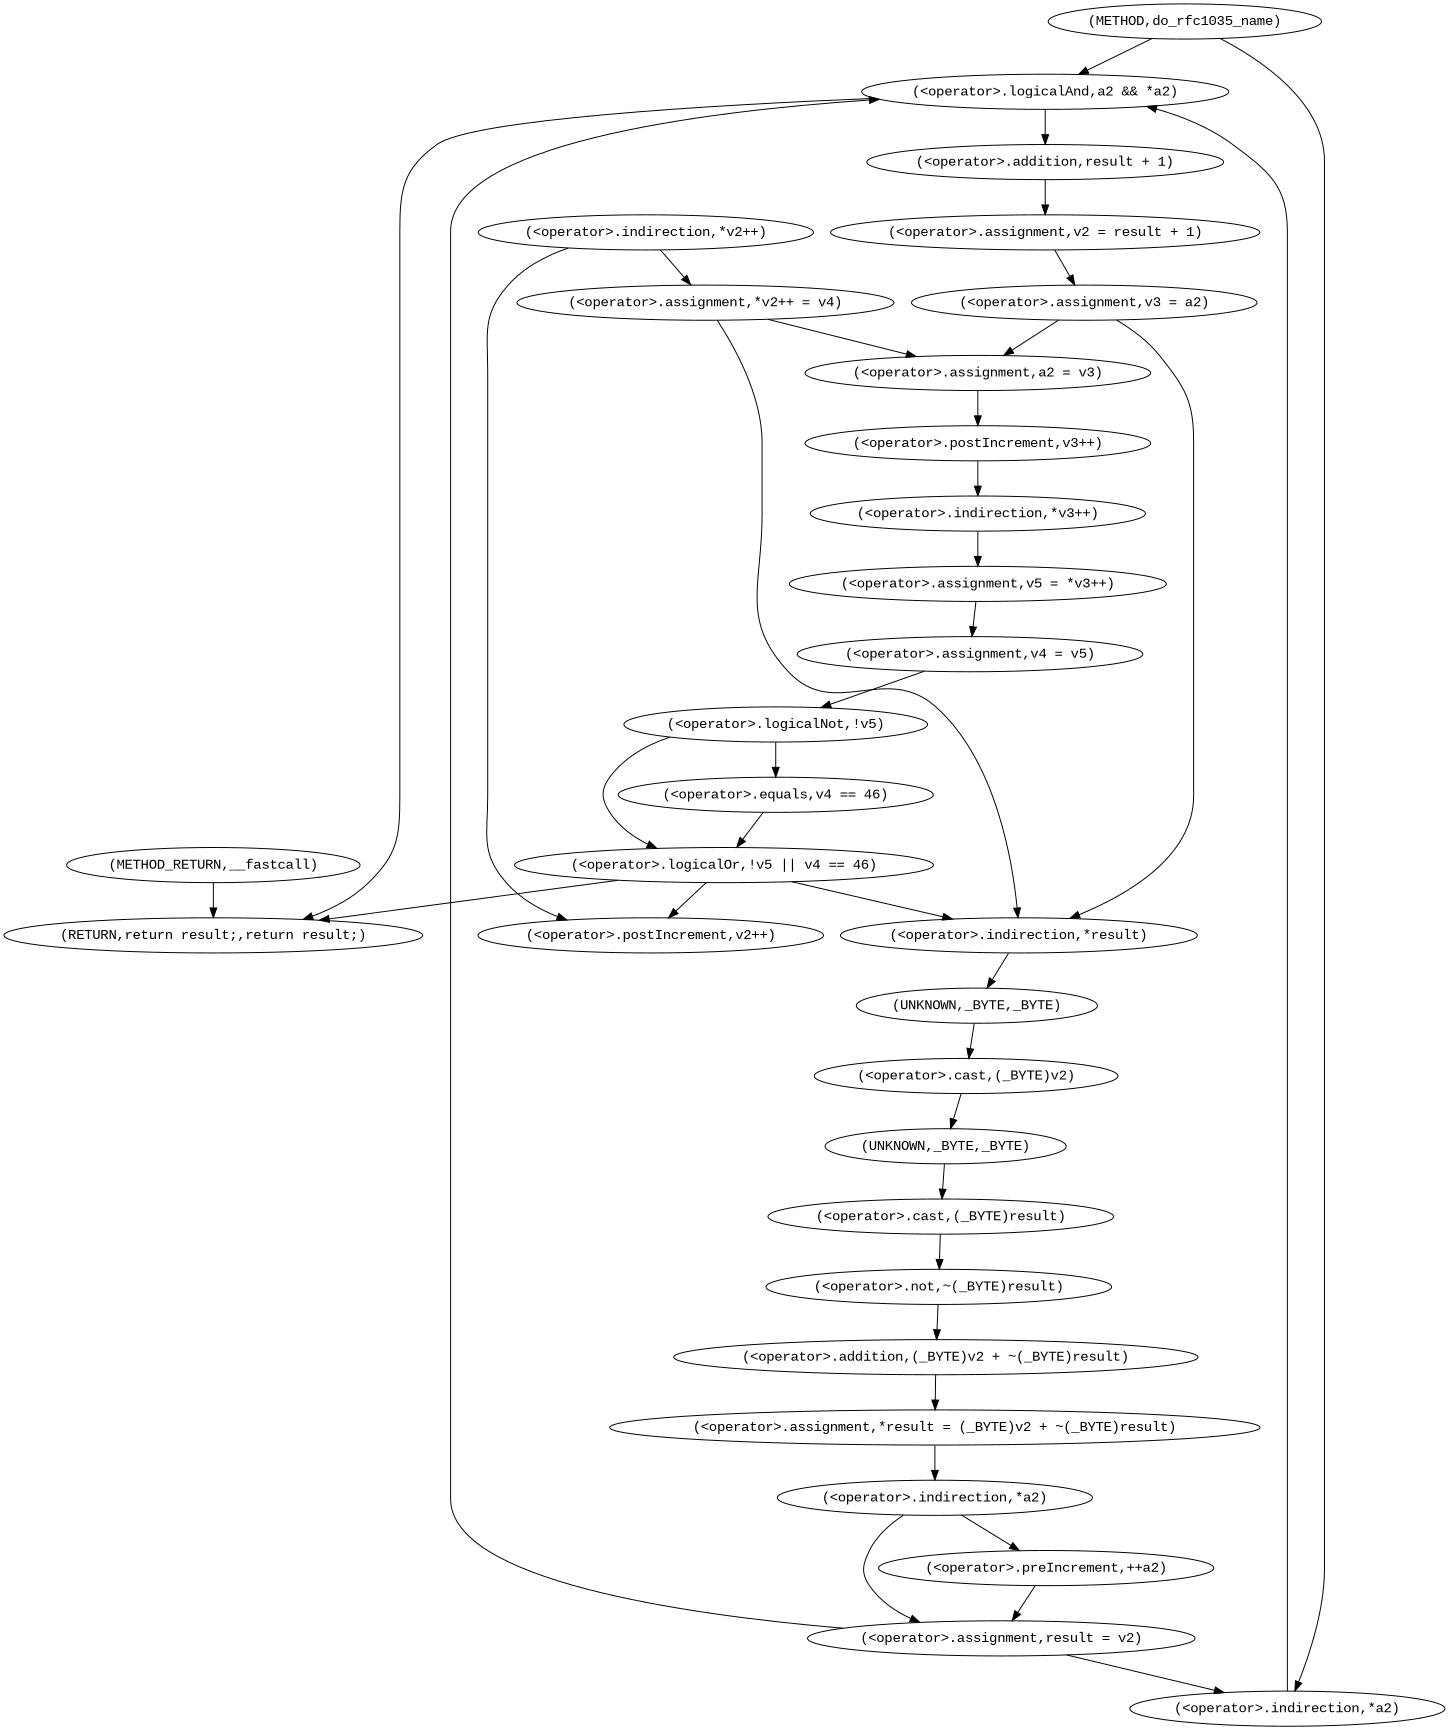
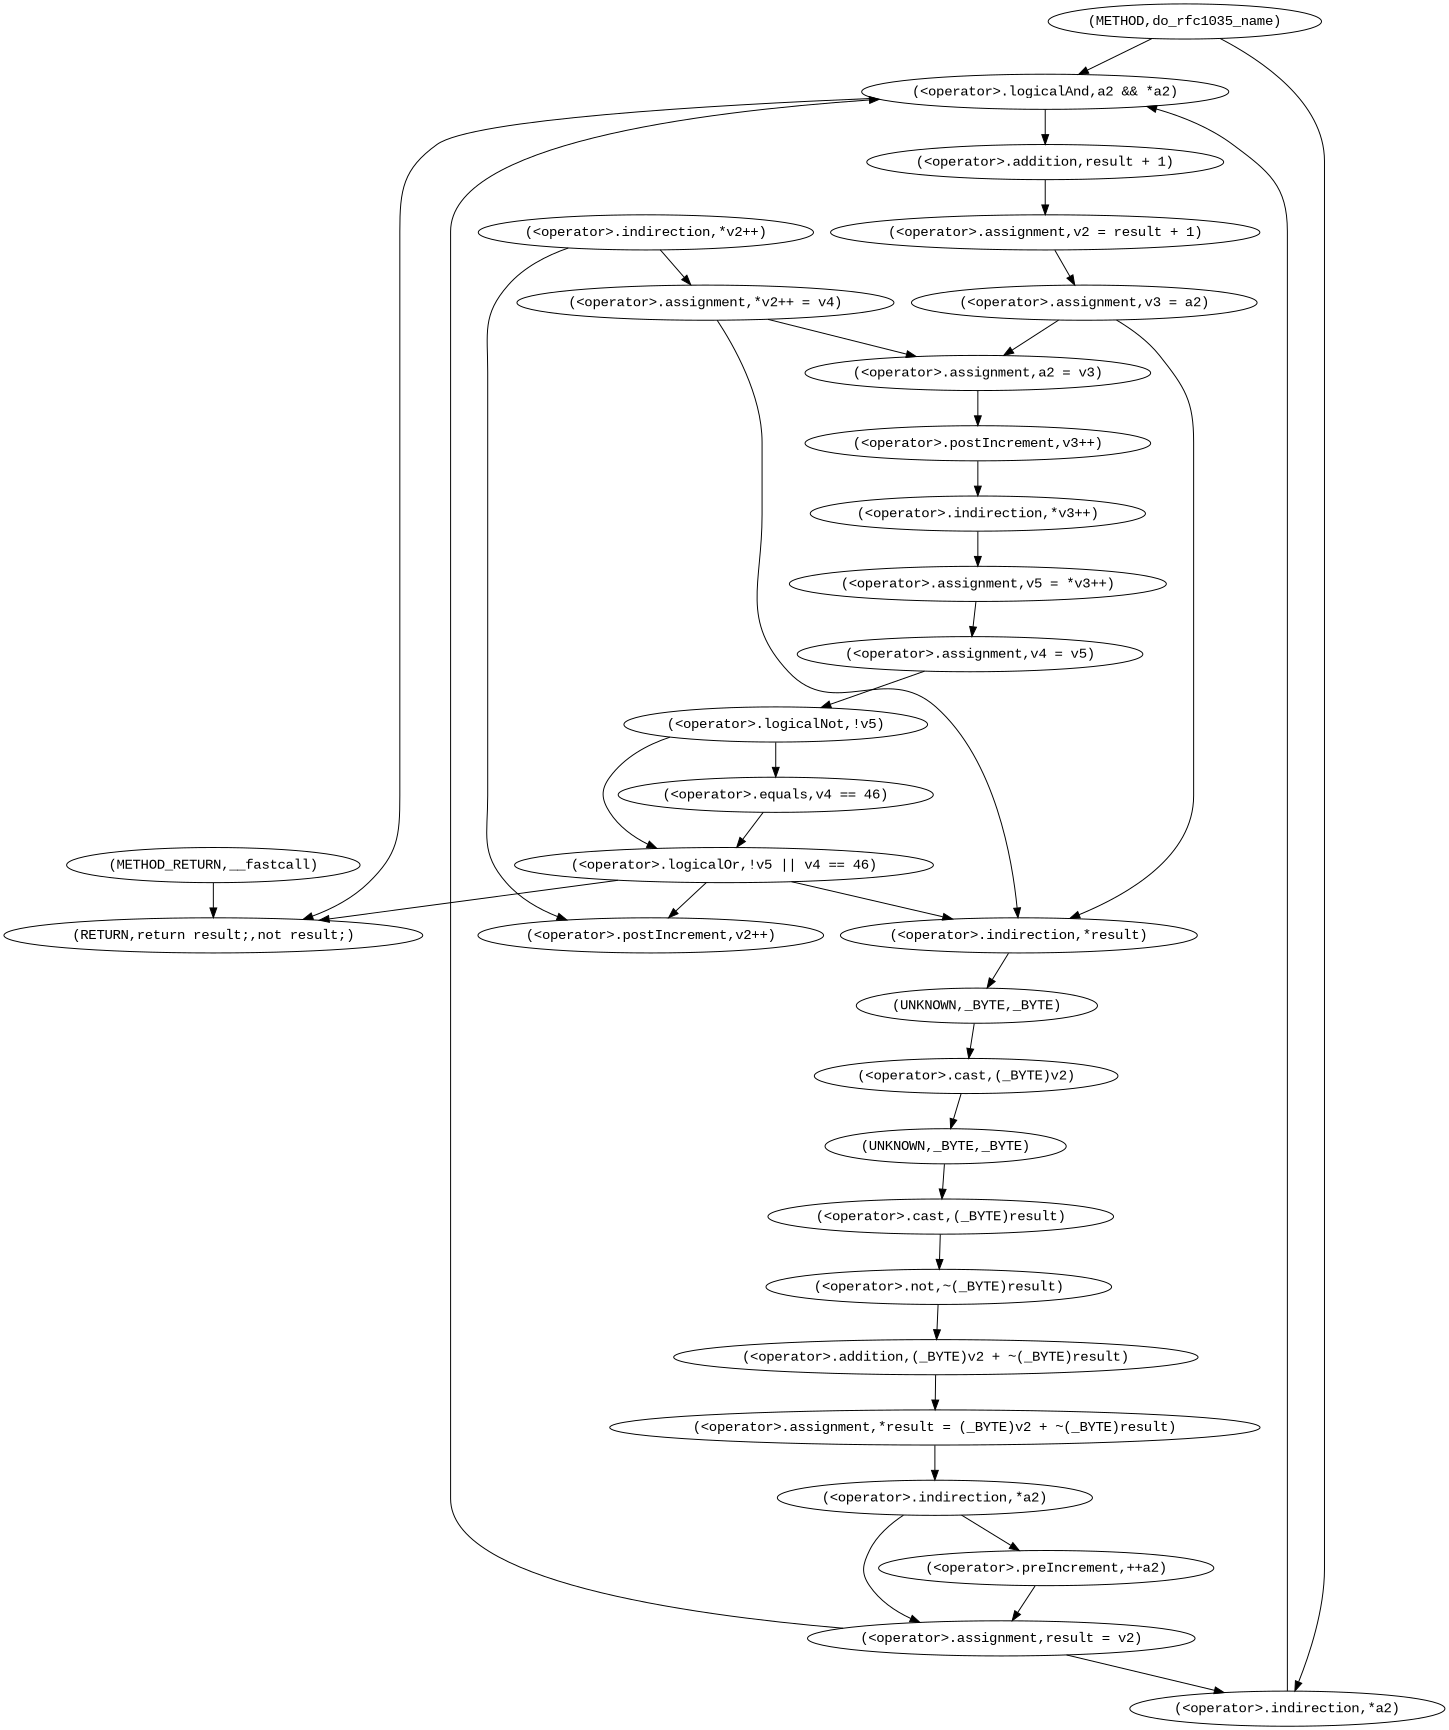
  digraph {
    fontname="Liberation Mono"
    node [fontname="Liberation Mono"]
    edge [fontname="Liberation Mono"]
    n1 [label="(<operator>.logicalAnd,a2 && *a2)"]
    n2 [label="(<operator>.addition,result + 1)"]
-   n3 [label="(RETURN,return result;,return result;)"]
+   n3 [label="(RETURN,return result;,not result;)"]
    n4 [label="(<operator>.assignment,v2 = result + 1)"]
    n5 [label="(<operator>.indirection,*a2)"]
    n6 [label="(<operator>.assignment,v3 = a2)"]
    n7 [label="(<operator>.assignment,a2 = v3)"]
    n8 [label="(<operator>.indirection,*result)"]
    n9 [label="(<operator>.postIncrement,v3++)"]
    n10 [label="(UNKNOWN,_BYTE,_BYTE)"]
    n11 [label="(<operator>.indirection,*v3++)"]
    n12 [label="(<operator>.assignment,v5 = *v3++)"]
    n13 [label="(<operator>.assignment,v4 = v5)"]
    n14 [label="(<operator>.logicalNot,!v5)"]
    n15 [label="(<operator>.logicalOr,!v5 || v4 == 46)"]
    n16 [label="(<operator>.equals,v4 == 46)"]
    n17 [label="(<operator>.postIncrement,v2++)"]
    n18 [label="(<operator>.assignment,*v2++ = v4)"]
    n19 [label="(<operator>.indirection,*v2++)"]
    n20 [label="(<operator>.assignment,*result = (_BYTE)v2 + ~(_BYTE)result)"]
    n21 [label="(<operator>.indirection,*a2)"]
    n22 [label="(<operator>.preIncrement,++a2)"]
    n23 [label="(<operator>.assignment,result = v2)"]
    n24 [label="(<operator>.cast,(_BYTE)v2)"]
    n25 [label="(<operator>.addition,(_BYTE)v2 + ~(_BYTE)result)"]
    n26 [label="(UNKNOWN,_BYTE,_BYTE)"]
    n27 [label="(<operator>.cast,(_BYTE)result)"]
    n28 [label="(<operator>.not,~(_BYTE)result)"]
    n29 [label="(METHOD_RETURN,__fastcall)"]
    n30 [label="(METHOD,do_rfc1035_name)"]
    n1 -> n2
    n1 -> n3
    n2 -> n4
    n4 -> n6
    n5 -> n1
    n6 -> n7
    n6 -> n8
    n7 -> n9
    n8 -> n10
    n9 -> n11
    n10 -> n24
    n11 -> n12
    n12 -> n13
    n13 -> n14
    n14 -> n15
    n14 -> n16
    n15 -> n3
    n15 -> n8
    n15 -> n17
    n16 -> n15
    n18 -> n7
    n18 -> n8
    n19 -> n17
    n19 -> n18
    n20 -> n21
    n21 -> n22
    n21 -> n23
    n22 -> n23
    n23 -> n1
    n23 -> n5
    n24 -> n26
    n25 -> n20
    n26 -> n27
    n27 -> n28
    n28 -> n25
    n29 -> n3
    n30 -> n1
    n30 -> n5
  }
